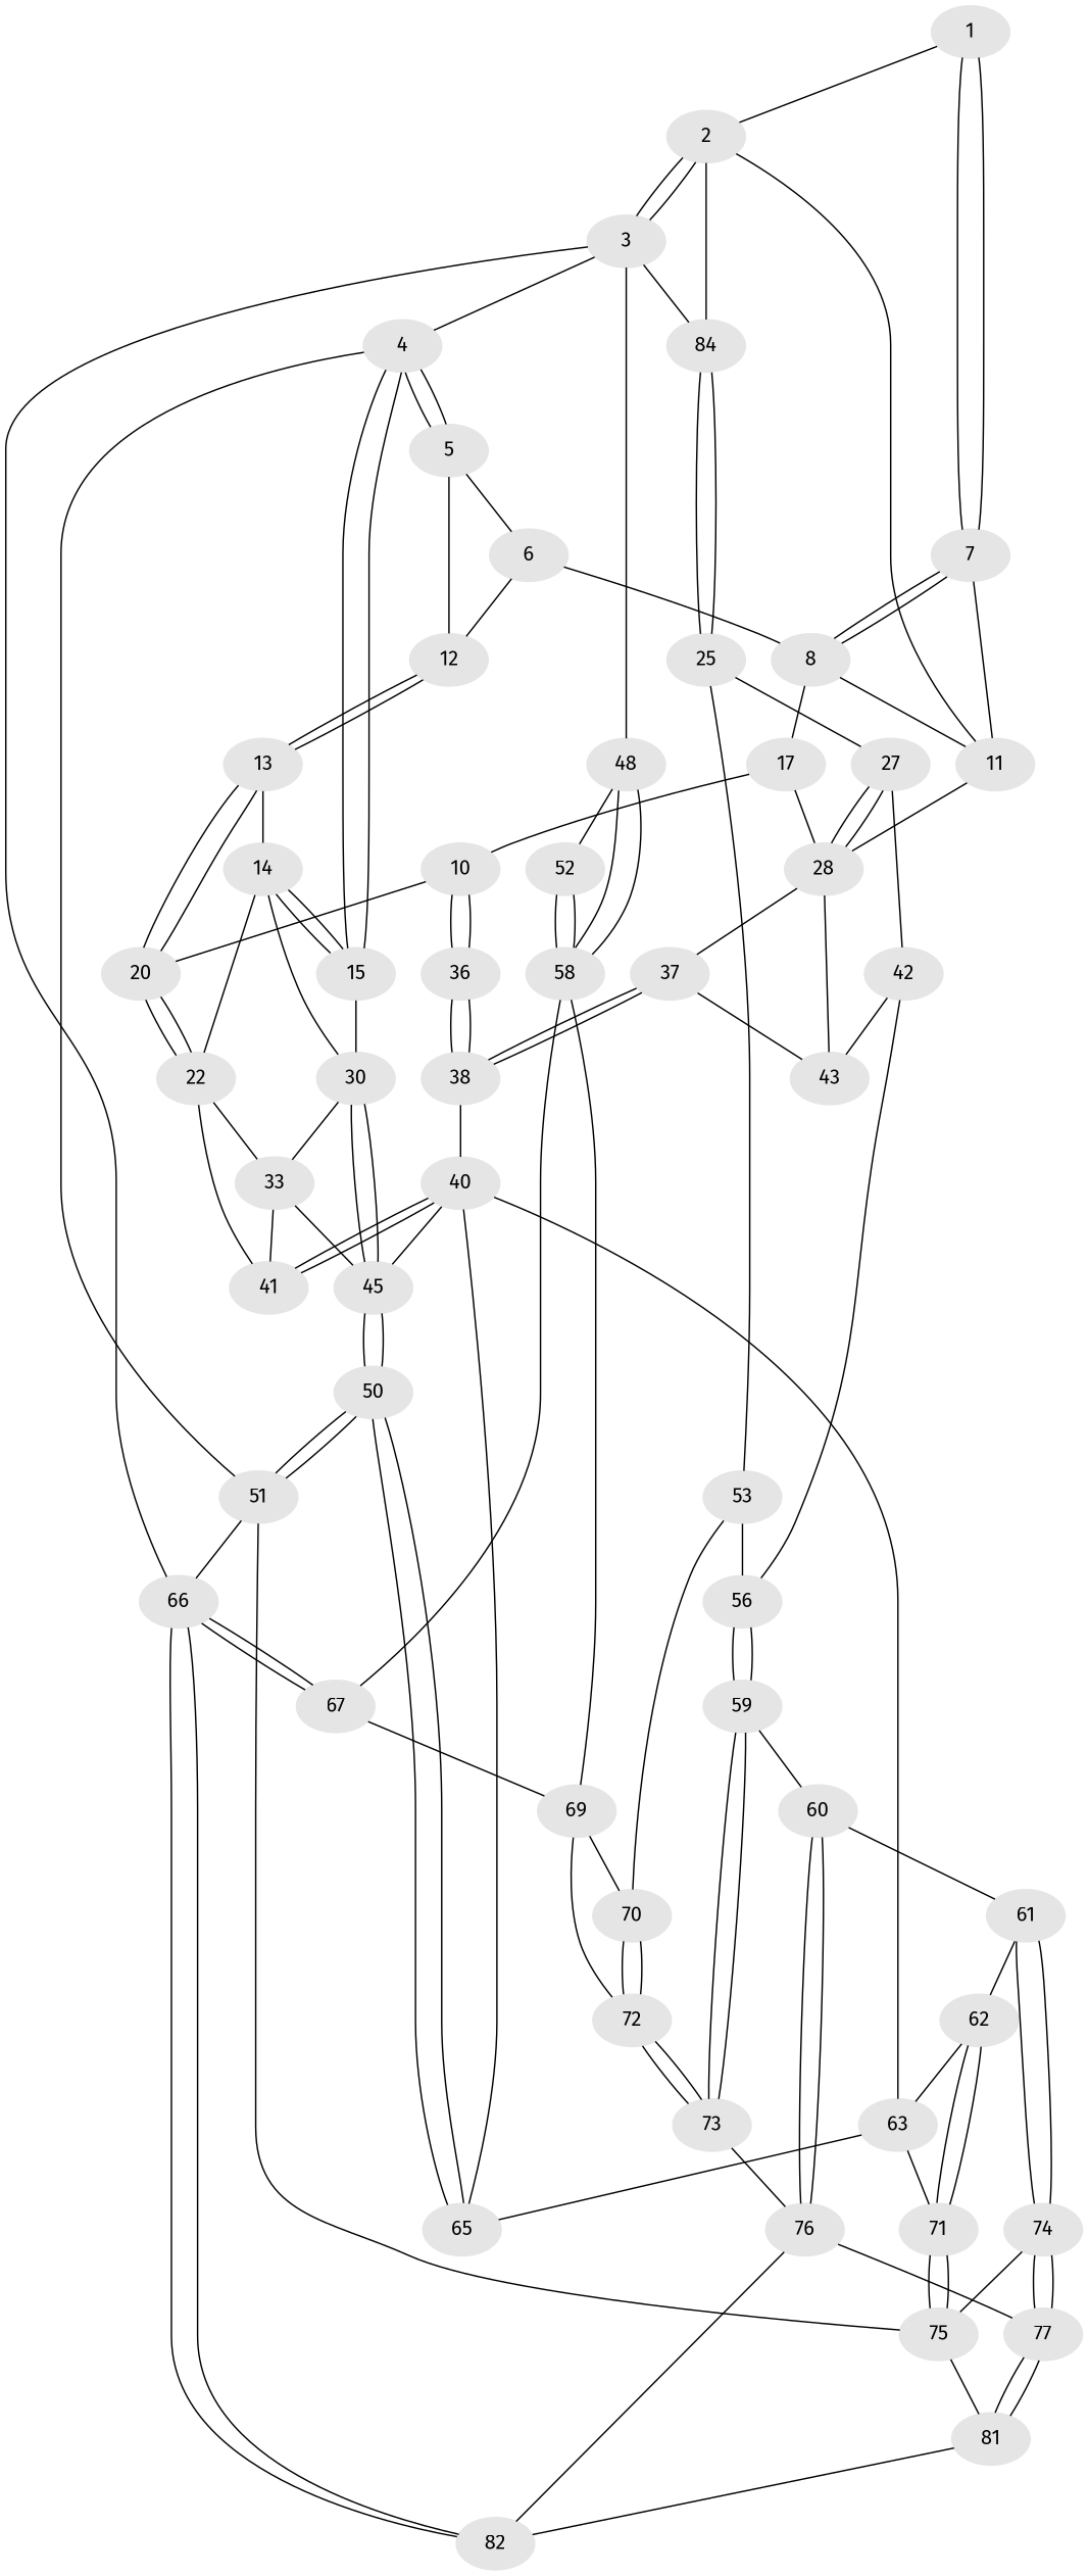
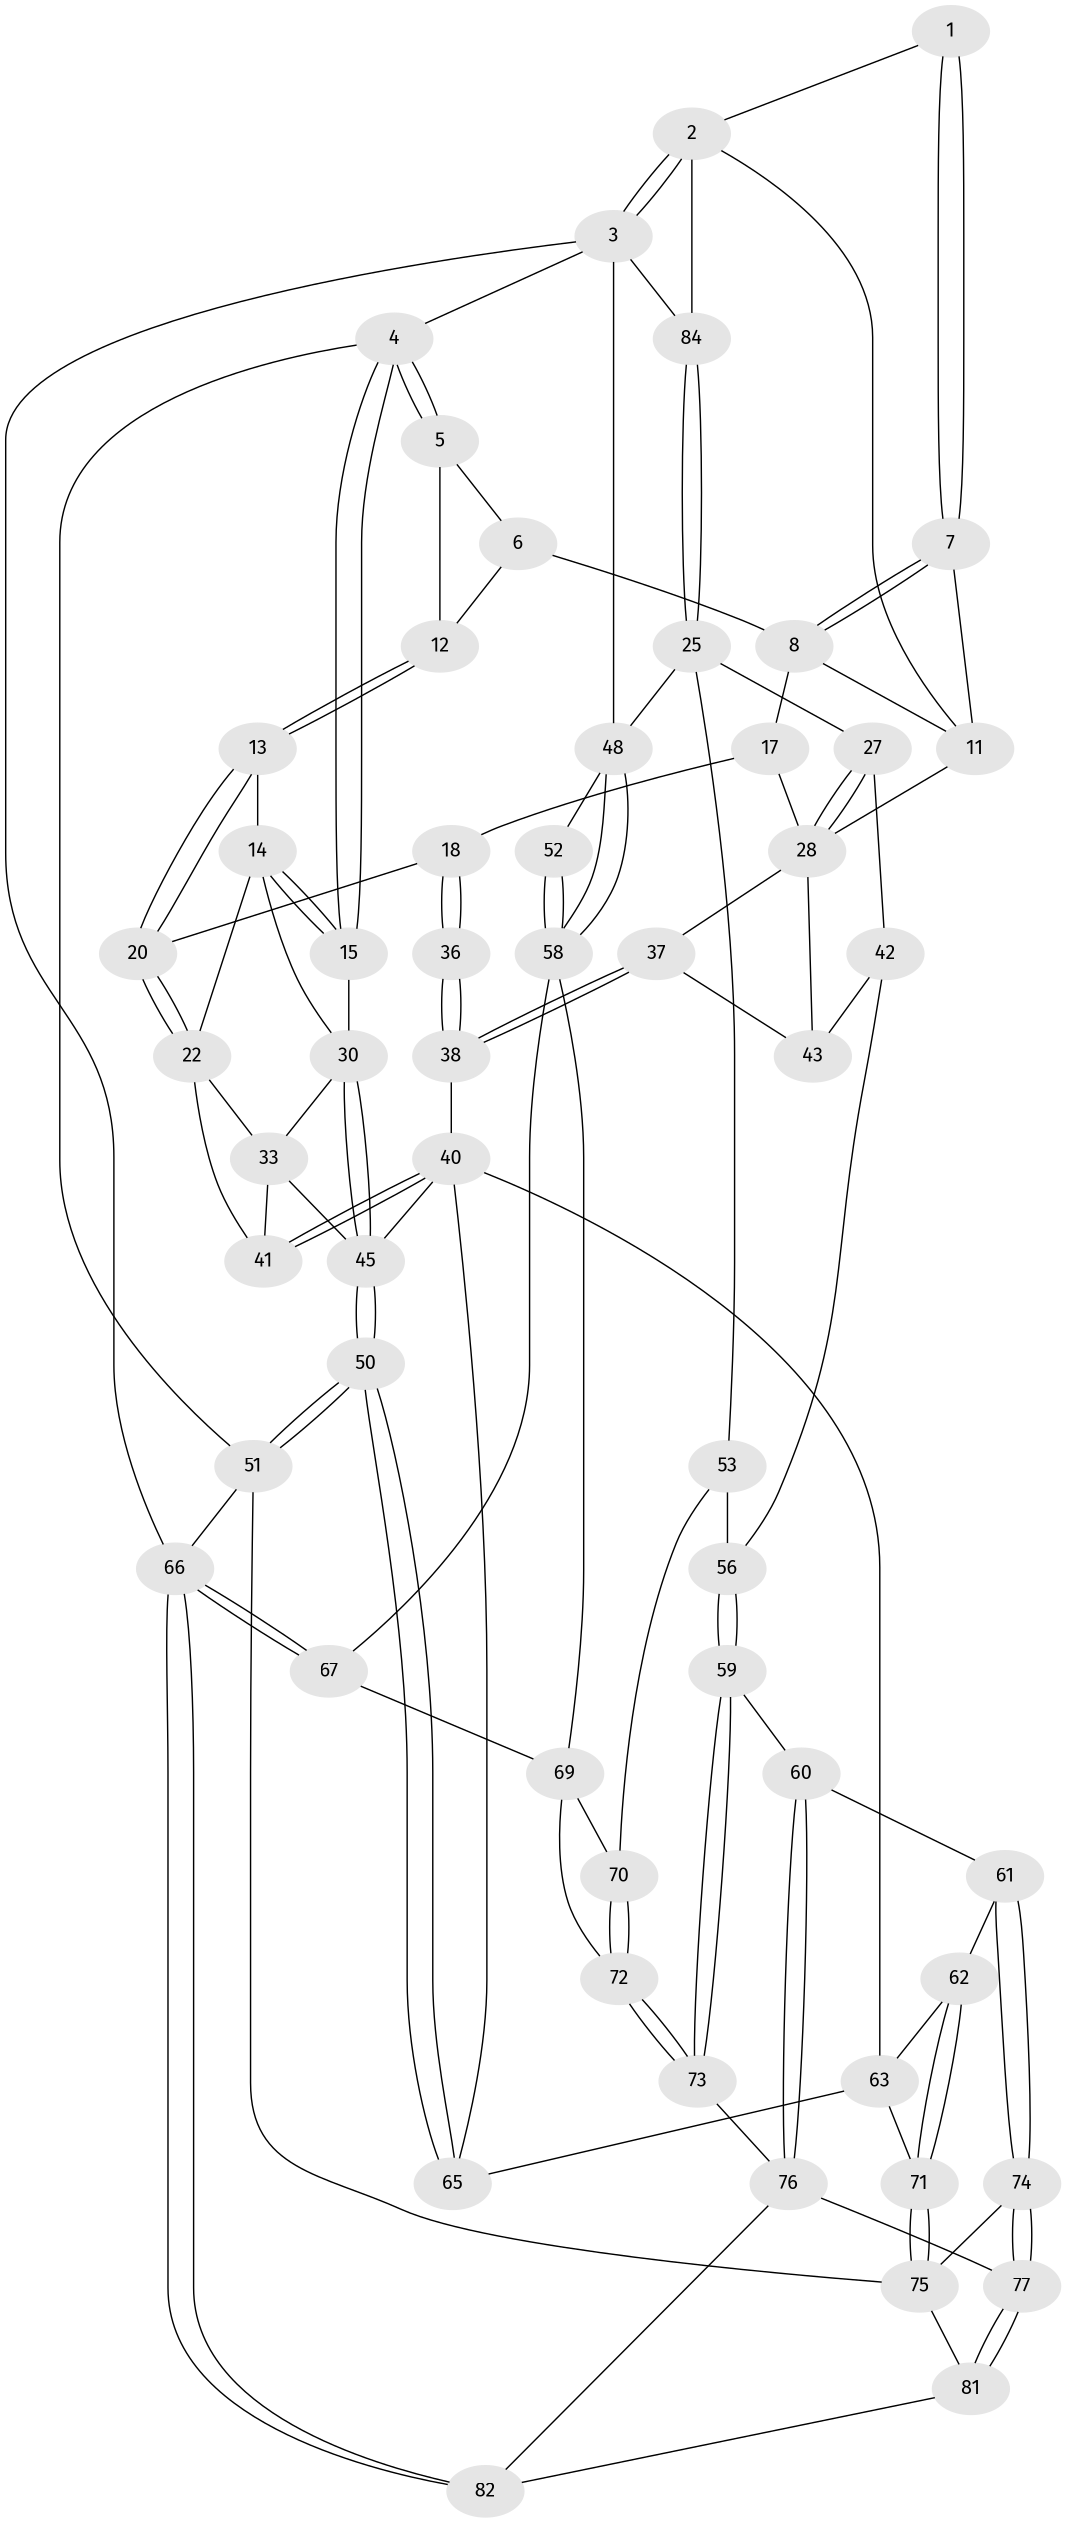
  graph {
    fontname="Fira Sans"
    node [color=gray90 fontname="Fira Sans" style=filled]
    edge [fontname="Fira Sans"]
    2 [super="+10"]
    1
    7
    3 [super="+29"]
    11 [super="+21"]
    n6 [label=84]
    8 [super="+16"]
    4
    48 [super="+49"]
    66
    28 [super="+34"]
    25 [super="+26"]
    5
    15
    51
    52
    58 [super="+68"]
    67
    82
    6 [super="+9"]
    12
    30 [super="+31"]
    75 [super="+78"]
    13
    17 [super="+35"]
-   18 [super="+19" label=10]
+   18 [super="+19"]
    37
    43 [super="+44"]
    14 [super="+23"]
    20
    22 [super="+32"]
    33 [super="+47"]
    41
    45 [super="+46"]
    36
    38 [super="+39"]
    27
    53 [super="+55"]
    42 [super="+54"]
    56
    70
    50
    40 [super="+57"]
    63 [super="+64"]
    65
    71
    59
    69 [super="+80"]
    81
    72
    60
    73
    61
    76 [super="+79"]
    62
    74
    77
    2 -- 3
    2 -- 3
    2 -- 11
    2 -- n6
    1 -- 2
    1 -- 7
    1 -- 7
    7 -- 11
    7 -- 8
    7 -- 8
    3 -- n6
    3 -- 4
    3 -- 48
    3 -- 66
    11 -- 28
    n6 -- 25
    n6 -- 25
    8 -- 11
    8 -- 17
    4 -- 5
    4 -- 5
    4 -- 15
    4 -- 15
    4 -- 51
    48 -- 52
    48 -- 58
    48 -- 58
    66 -- 67
    66 -- 67
    66 -- 82
    66 -- 82
    28 -- 37
    28 -- 43
+   25 -- 48
    25 -- 27
    25 -- 53
    5 -- 6
    5 -- 12
    15 -- 30
    51 -- 66
    51 -- 75
    52 -- 58
    52 -- 58
    58 -- 67
    58 -- 69
    67 -- 69
    6 -- 8
    6 -- 12
    12 -- 13
    12 -- 13
    30 -- 33
    30 -- 45
    30 -- 45
    75 -- 81
    13 -- 14
    13 -- 20
    13 -- 20
    17 -- 28
    17 -- 18
    18 -- 20
    18 -- 36 [weight=2]
    18 -- 36
    37 -- 43
    37 -- 38
    37 -- 38
    14 -- 15
    14 -- 15
    14 -- 30
    14 -- 22
    20 -- 22
    20 -- 22
    22 -- 33
    22 -- 41
    33 -- 41
    33 -- 45
    45 -- 50
    45 -- 50
    36 -- 38
    36 -- 38
    38 -- 40
    27 -- 28
    27 -- 28
    27 -- 42
    53 -- 56
    53 -- 70
    42 -- 43 [weight=2]
    42 -- 56
    56 -- 59
    56 -- 59
    70 -- 72
    70 -- 72
    50 -- 51
    50 -- 51
    50 -- 65
    50 -- 65
    40 -- 41
    40 -- 41
    40 -- 45
    40 -- 63
    40 -- 65
    63 -- 65
    63 -- 71
    71 -- 75
    71 -- 75
    59 -- 60
    59 -- 73
    59 -- 73
    69 -- 70
    69 -- 72
    81 -- 82
    72 -- 73
    72 -- 73
    60 -- 61
    60 -- 76
    60 -- 76
    73 -- 76
    61 -- 62
    61 -- 74
    61 -- 74
    76 -- 82
    76 -- 77
    62 -- 63
    62 -- 71
    62 -- 71
    74 -- 75
    74 -- 77
    74 -- 77
    77 -- 81
    77 -- 81
  }
